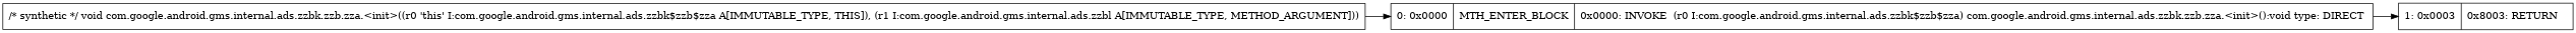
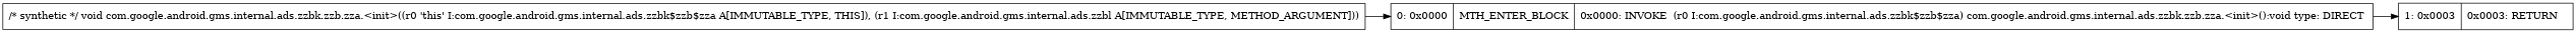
  digraph {
    rankdir=LR
    node [shape=record]
    n1 [label="{0\:\ 0x0000|MTH_ENTER_BLOCK\l|0x0000: INVOKE  (r0 I:com.google.android.gms.internal.ads.zzbk$zzb$zza) com.google.android.gms.internal.ads.zzbk.zzb.zza.\<init\>():void type: DIRECT \l}"]
-   n2 [label="{1\:\ 0x0003|0x8003: RETURN   \l}"]
+   n2 [label="{1\:\ 0x0003|0x0003: RETURN   \l}"]
    n3 [label="{\/* synthetic *\/ void com.google.android.gms.internal.ads.zzbk.zzb.zza.\<init\>((r0 'this' I:com.google.android.gms.internal.ads.zzbk$zzb$zza A[IMMUTABLE_TYPE, THIS]), (r1 I:com.google.android.gms.internal.ads.zzbl A[IMMUTABLE_TYPE, METHOD_ARGUMENT])) }"]
    n1 -> n2
    n3 -> n1
  }
